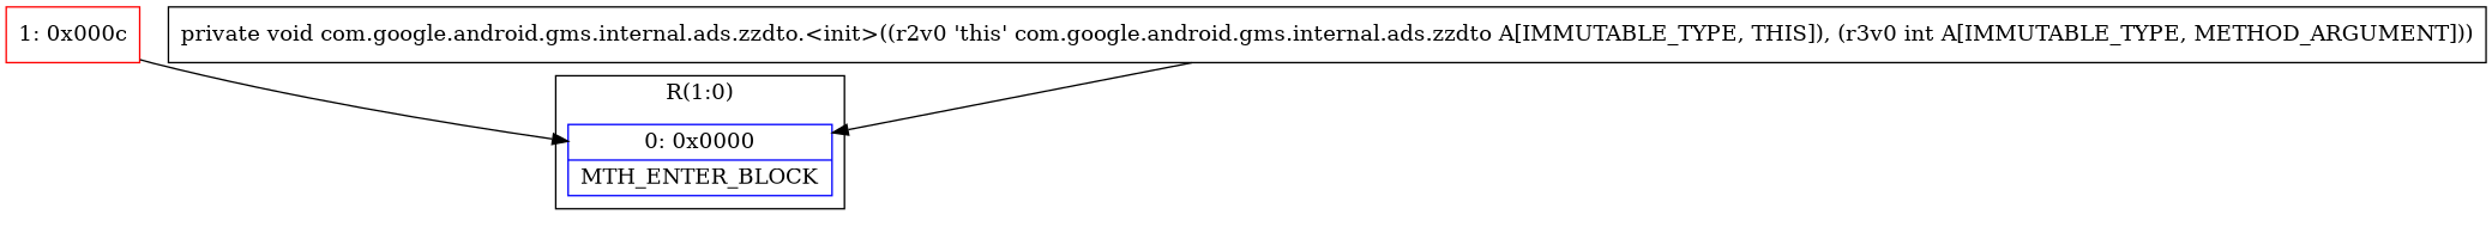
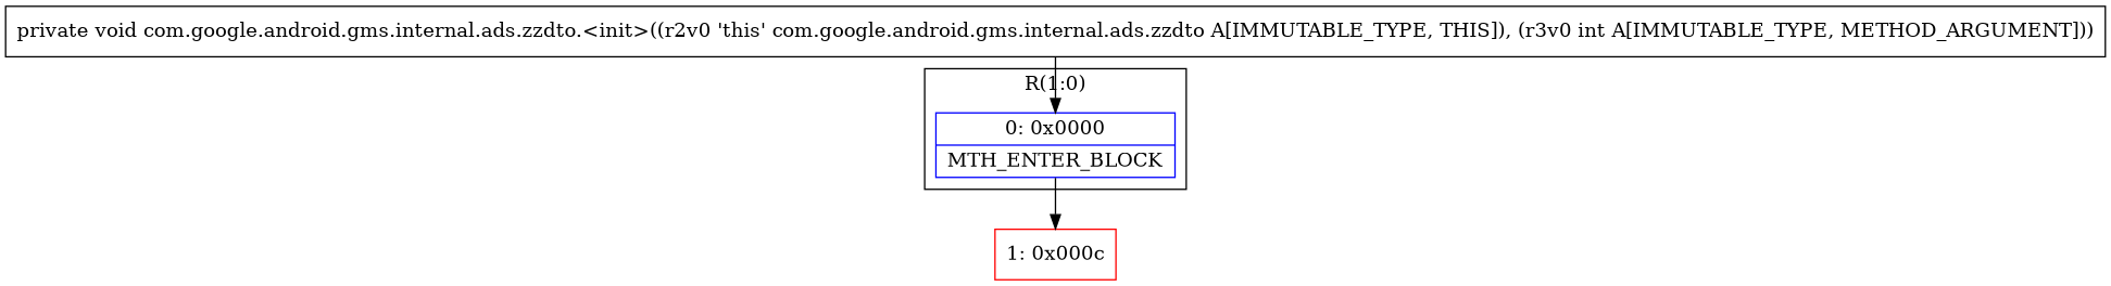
  digraph {
    node [shape=record]
    n1 [color=blue label="{0\:\ 0x0000|MTH_ENTER_BLOCK\l}"]
    n2 [color=red label="{1\:\ 0x000c}"]
    n3 [label="{private void com.google.android.gms.internal.ads.zzdto.\<init\>((r2v0 'this' com.google.android.gms.internal.ads.zzdto A[IMMUTABLE_TYPE, THIS]), (r3v0 int A[IMMUTABLE_TYPE, METHOD_ARGUMENT])) }"]
    subgraph cluster_1 {
      label="R(1:0)"
      n1
    }
-   n2 -> n1
+   n1 -> n2
    n3 -> n1
  }
